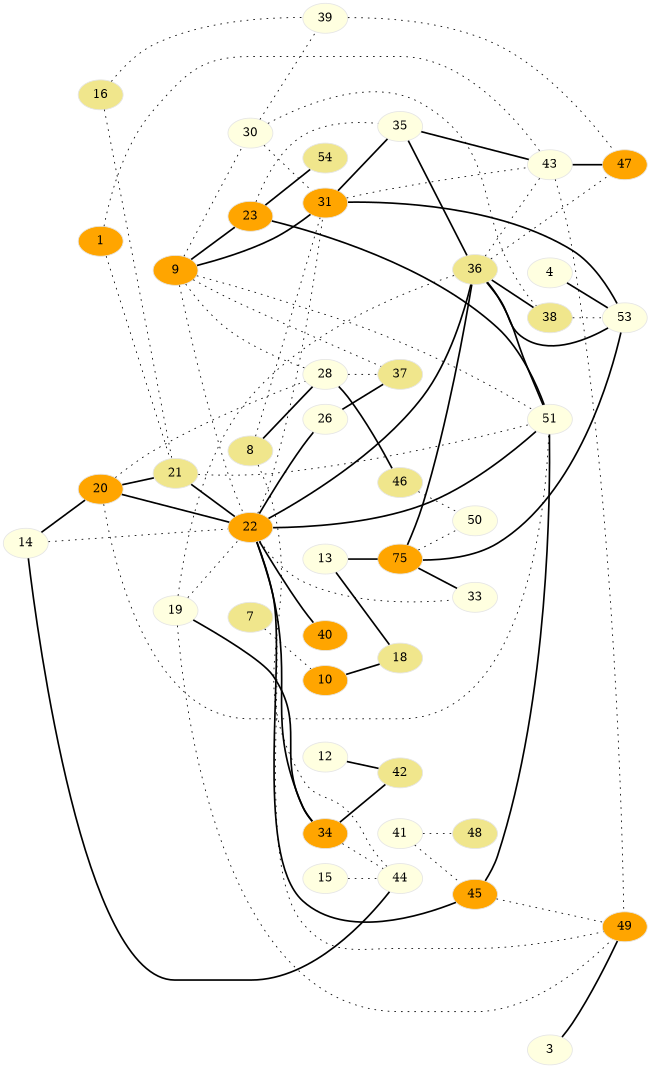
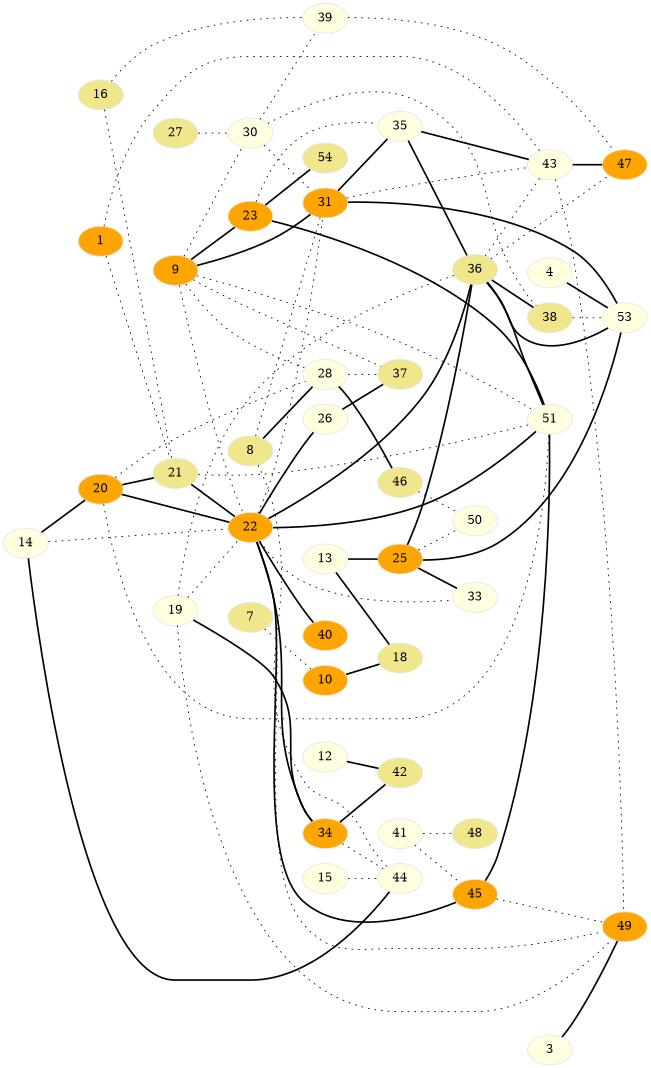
  graph {
    rankdir=LR
    node [color=gray90 fillcolor=lightyellow style=filled]
    edge [style=dotted weight=1.0]
    1 [fillcolor=orange]
    21 [fillcolor=khaki]
    43
    22 [fillcolor=orange]
    51
    49 [fillcolor=orange]
    47 [fillcolor=orange]
    3
    4
    53
    7 [fillcolor=khaki]
    10 [fillcolor=orange]
    18 [fillcolor=khaki]
    8 [fillcolor=khaki]
    28
    31 [fillcolor=orange]
    44
    37 [fillcolor=khaki]
    46 [fillcolor=khaki]
    35
    9 [fillcolor=orange]
    23 [fillcolor=orange]
    30
    34 [fillcolor=orange]
    36 [fillcolor=khaki]
    26
    33
    40 [fillcolor=orange]
    45 [fillcolor=orange]
    54 [fillcolor=khaki]
    39
    38 [fillcolor=khaki]
    42 [fillcolor=khaki]
    12
    13
-   25 [fillcolor=orange label=75]
+   25 [fillcolor=orange]
    50
    14
    20 [fillcolor=orange]
    15
    16 [fillcolor=khaki]
    19
+   27 [fillcolor=khaki]
    41
    48 [fillcolor=khaki]
    1 -- 21
    1 -- 43
    21 -- 22 [style=bold]
    21 -- 51
    43 -- 49 [weight=2.0]
    43 -- 47 [style=bold]
    22 -- 51 [style=bold]
    22 -- 49
    22 -- 31
    22 -- 34 [style=bold weight=2.0]
    22 -- 36 [style=bold weight=3.0]
    22 -- 26 [style=bold]
    22 -- 33
    22 -- 40 [style=bold]
    22 -- 45 [style=bold]
    3 -- 49 [style=bold]
    4 -- 53 [style=bold]
    7 -- 10
    10 -- 18 [style=bold]
    8 -- 28 [style=bold]
    8 -- 31
    8 -- 44
    28 -- 37
    28 -- 46 [style=bold]
    31 -- 43
    31 -- 53 [style=bold]
    31 -- 35 [style=bold]
    46 -- 50
    35 -- 43 [style=bold]
    35 -- 36 [style=bold]
    9 -- 22
    9 -- 51
    9 -- 28
    9 -- 31 [style=bold]
    9 -- 37
    9 -- 23 [style=bold weight=2.0]
    9 -- 30
    23 -- 51 [style=bold]
    23 -- 35
    23 -- 54 [style=bold]
    30 -- 31
    30 -- 39
    30 -- 38
    34 -- 44
    34 -- 42 [style=bold]
    36 -- 43
    36 -- 51 [style=bold weight=2.0]
    36 -- 47
    36 -- 53 [style=bold]
    36 -- 38 [style=bold]
    26 -- 37 [style=bold]
    45 -- 51 [style=bold]
    45 -- 49
    39 -- 47
    38 -- 53
    12 -- 42 [style=bold]
    13 -- 18 [style=bold]
    13 -- 25 [style=bold]
    25 -- 53 [style=bold]
    25 -- 36 [style=bold]
    25 -- 33 [style=bold]
    25 -- 50
    14 -- 22
    14 -- 44 [style=bold]
    14 -- 20 [style=bold]
    20 -- 21 [style=bold]
    20 -- 22 [style=bold]
    20 -- 51
    20 -- 28 [weight=2.0]
    15 -- 44
    16 -- 21
    16 -- 39
    19 -- 22
    19 -- 49
    19 -- 34 [style=bold]
    19 -- 36
+   27 -- 30
    41 -- 45
    41 -- 48
  }
